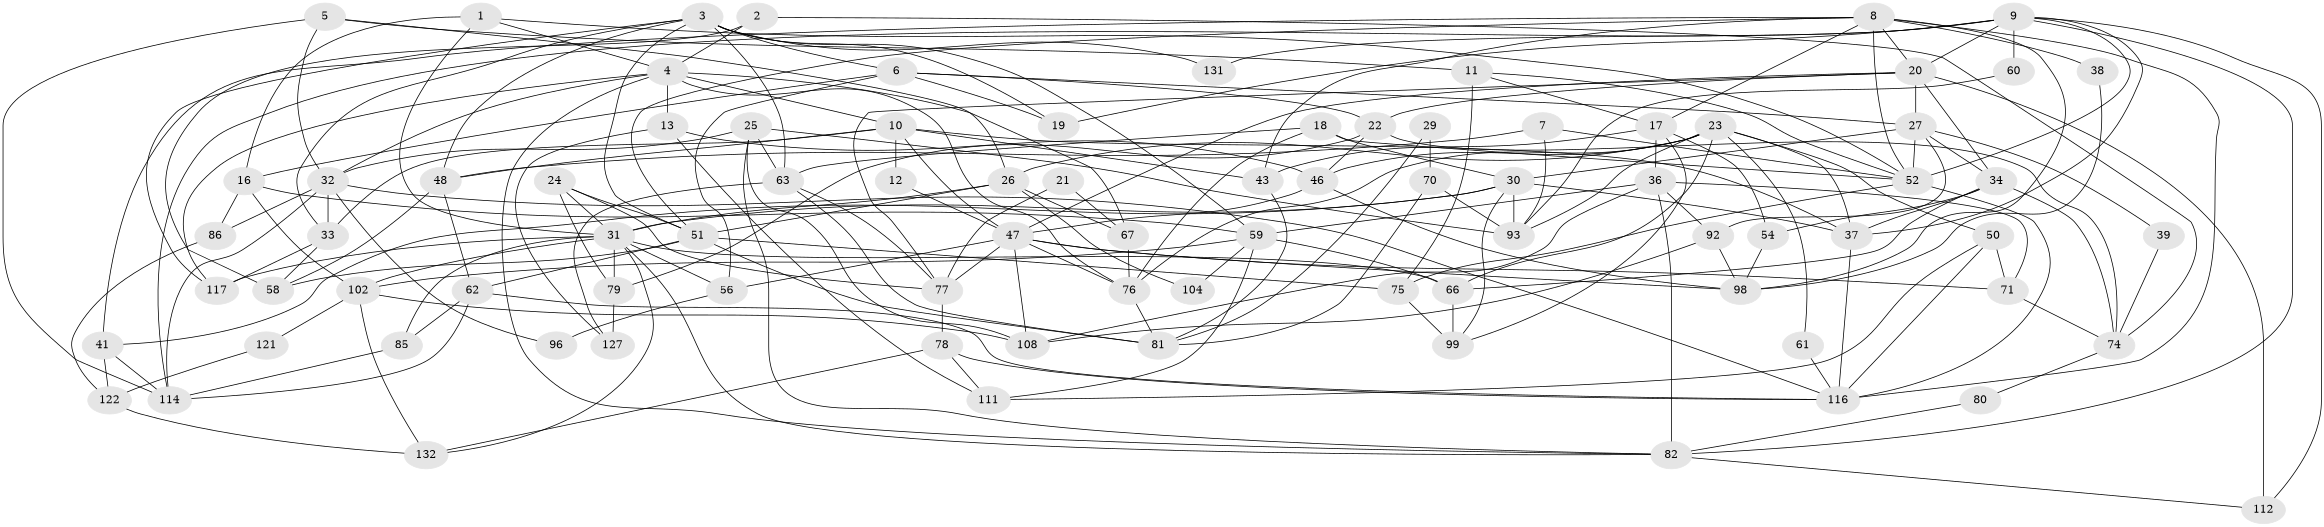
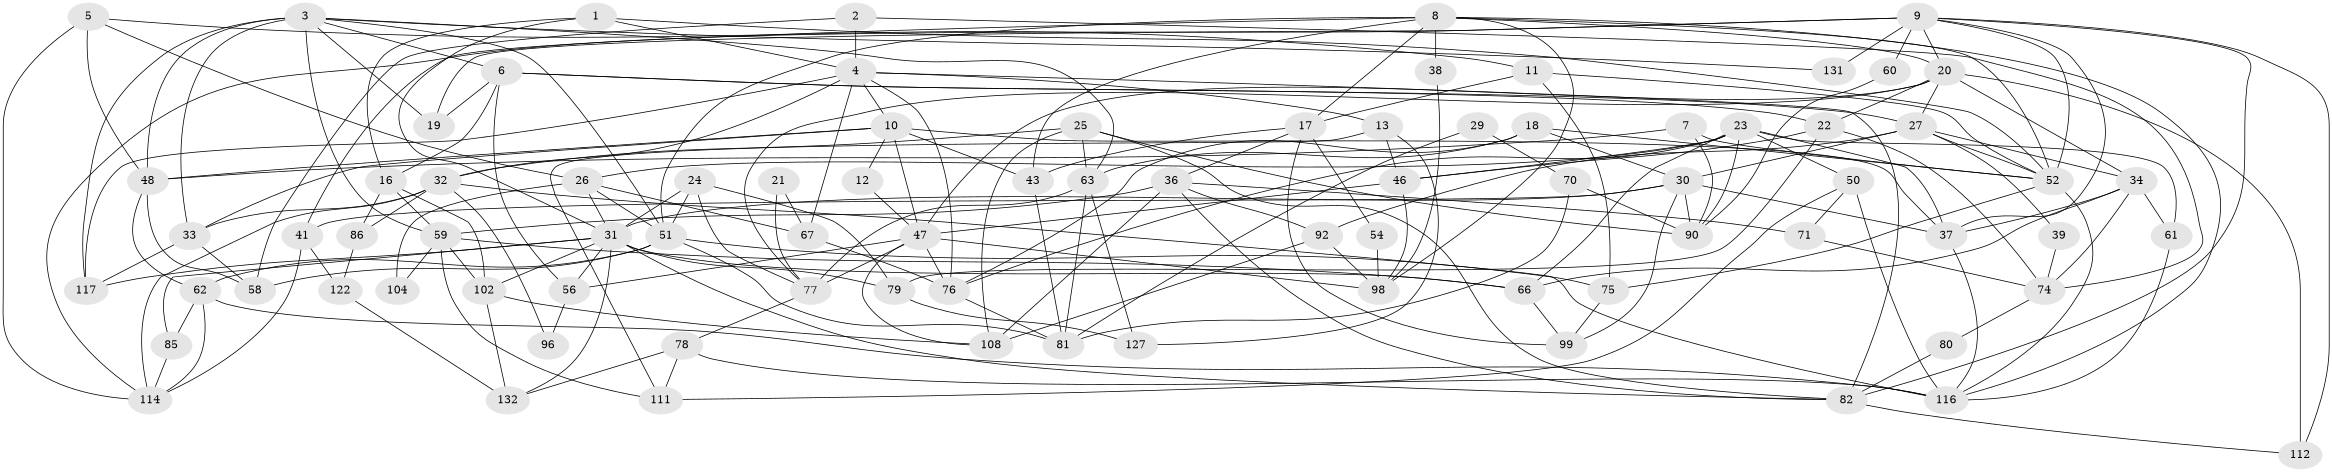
  graph {
    node [color=gray90 style=filled]
    4 [super="+28"]
    117
    10
    13 [super="+55"]
    32 [super="+84"]
    67
    76 [super="+125"]
    82 [super="+123"]
    1
    16 [super="+73"]
    31 [super="+35"]
    52 [super="+94"]
    59 [super="+110"]
    86
    102 [super="+105"]
    56 [super="+120"]
    79
    66 [super="+69"]
    85
    132
    116 [super="+128"]
    75 [super="+119"]
    2 [super="+44"]
    58
    74 [super="+133"]
    80
    3 [super="+45"]
    6 [super="+14"]
    19
    33 [super="+57"]
    48
    51 [super="+93"]
    63 [super="+68"]
    131
    22
    27 [super="+49"]
    62 [super="+106"]
    81 [super="+88"]
    111
    104
    127
    77 [super="+95"]
    43 [super="+53"]
    37 [super="+100"]
    12
    47 [super="+72"]
    46
    114 [super="+118"]
    96
    112
    11 [super="+87"]
    17 [super="+103"]
    5
    26 [super="+130"]
    30 [super="+42"]
    34 [super="+124"]
    39
    92 [super="+97"]
    7 [super="+65"]
-   90 [super="+101" label=93]
+   90 [super="+101"]
    8 [super="+113"]
    20 [super="+83"]
    38 [super="+64"]
    41 [super="+91"]
    98 [super="+129"]
    36
    54
    99
    122
    9 [super="+40"]
    60
    108 [super="+109"]
    71
-   121
    18
    78 [super="+107"]
    21
    23 [super="+126"]
    50
    61
    24 [super="+89"]
    25 [super="+115"]
    29
    70
    4 -- 117
    4 -- 10
    4 -- 13
    4 -- 32
    4 -- 67
    4 -- 76
    4 -- 82
    10 -- 33
    10 -- 48
    10 -- 43
    10 -- 37
    10 -- 12
    10 -- 47
    13 -- 111
    13 -- 127
    13 -- 46
    32 -- 86
    32 -- 116
    32 -- 33
    32 -- 114
    32 -- 96
    67 -- 76
    76 -- 81
    82 -- 112
    1 -- 4
    1 -- 16
    1 -- 31
    1 -- 52
    16 -- 59
    16 -- 86
    16 -- 102
    31 -- 117
    31 -- 82
    31 -- 102
    31 -- 56
    31 -- 79
    31 -- 66
    31 -- 85
    31 -- 132
    52 -- 116
    52 -- 75
    59 -- 102 [weight=2]
    59 -- 66
    59 -- 111
    59 -- 104
    86 -- 122
    102 -- 132
    102 -- 108
-   102 -- 121
    56 -- 96
    79 -- 127
    66 -- 99
    85 -- 114
    75 -- 99
    2 -- 4
    2 -- 58
    2 -- 74
    74 -- 80
    80 -- 82
    3 -- 117
    3 -- 59
    3 -- 6
    3 -- 19
    3 -- 33
    3 -- 48
    3 -- 51
    3 -- 63
    3 -- 131
    6 -- 16
    6 -- 56
    6 -- 19
    6 -- 22
    6 -- 27
    33 -- 117
    33 -- 58
    48 -- 58
    48 -- 62
    51 -- 75
    51 -- 58
    51 -- 62
    51 -- 81
    63 -- 81
    63 -- 127
    63 -- 77
    22 -- 79
    22 -- 74
    22 -- 46
    27 -- 52
    27 -- 30
    27 -- 34
    27 -- 39
    27 -- 92
    62 -- 85
    62 -- 116
    62 -- 114
    77 -- 78
    43 -- 81
    37 -- 116
    12 -- 47
    47 -- 76
    47 -- 56
    47 -- 77
    47 -- 98
    47 -- 108
-   47 -- 71
    46 -- 47
    46 -- 98
    11 -- 52
    11 -- 75 [weight=2]
    11 -- 17
    17 -- 43
    17 -- 36
    17 -- 54
    17 -- 99
-   5 -- 32
+   5 -- 48
    5 -- 114
    5 -- 11
    5 -- 26
    26 -- 67
    26 -- 31
    26 -- 51
    26 -- 104
    30 -- 31
    30 -- 37
    30 -- 90
    30 -- 41
    30 -- 99
    34 -- 66
    34 -- 74
    34 -- 37
-   34 -- 54
+   34 -- 61
    39 -- 74
    92 -- 98
    92 -- 108
    7 -- 52 [weight=2]
    7 -- 48
    7 -- 90
    8 -- 52
    8 -- 116
    8 -- 51
    8 -- 43
    8 -- 17
    8 -- 20
    8 -- 38
    8 -- 41
    8 -- 98
    20 -- 22
    20 -- 27
    20 -- 77
    20 -- 47
    20 -- 112
    20 -- 34
    38 -- 98
    41 -- 114
    41 -- 122
    36 -- 82
    36 -- 59
    36 -- 92
    36 -- 108
    36 -- 71
    54 -- 98
    122 -- 132
    9 -- 82
    9 -- 52
    9 -- 19
    9 -- 131
    9 -- 37
    9 -- 114
    9 -- 112
    9 -- 20
    9 -- 60 [weight=2]
    60 -- 90
    71 -- 74
-   121 -- 122
    18 -- 76
    18 -- 52
    18 -- 63
    18 -- 30
    78 -- 132
    78 -- 116
    78 -- 111
    21 -- 67
    21 -- 77
    23 -- 76
    23 -- 66
    23 -- 37
    23 -- 46
    23 -- 26
    23 -- 90
    23 -- 50
    23 -- 61
    50 -- 116
    50 -- 111
    50 -- 71
    61 -- 116
    24 -- 31
    24 -- 79
    24 -- 51
    24 -- 77
    25 -- 32
    25 -- 82
    25 -- 63 [weight=2]
    25 -- 90
    25 -- 108
    29 -- 81
    29 -- 70
    70 -- 81
    70 -- 90
  }
